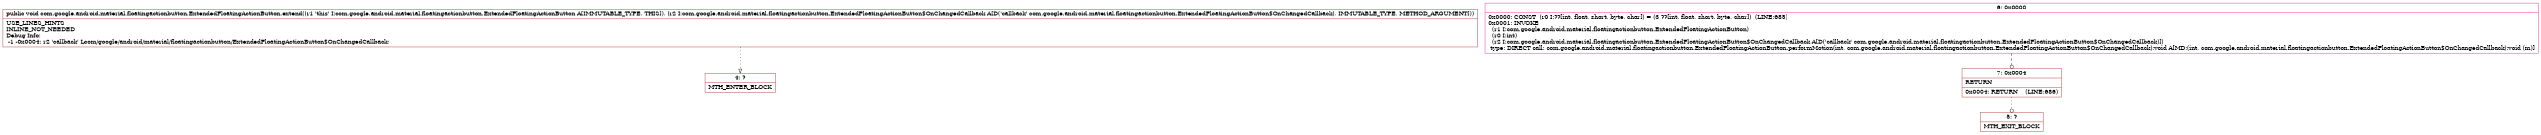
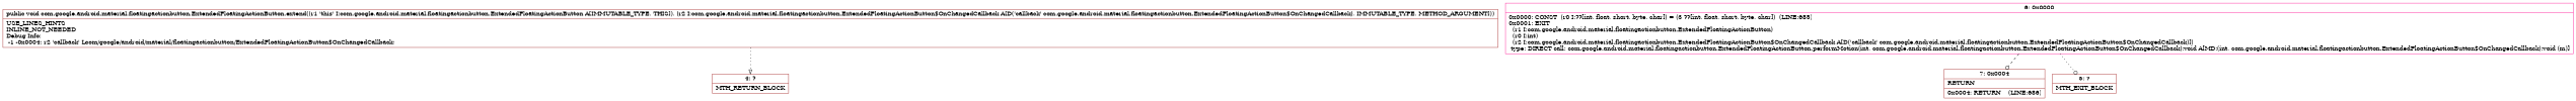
  digraph {
    node [color=brown shape=record]
    edge [arrowhead=odot style=dotted]
-   n1 [label="{4\:\ ?|MTH_ENTER_BLOCK\l}"]
-   n2 [color=deeppink label="{6\:\ 0x0000|0x0000: CONST  (r0 I:??[int, float, short, byte, char]) = (3 ??[int, float, short, byte, char])  (LINE:685)\l0x0001: INVOKE  \l  (r1 I:com.google.android.material.floatingactionbutton.ExtendedFloatingActionButton)\l  (r0 I:int)\l  (r2 I:com.google.android.material.floatingactionbutton.ExtendedFloatingActionButton$OnChangedCallback A[D('callback' com.google.android.material.floatingactionbutton.ExtendedFloatingActionButton$OnChangedCallback)])\l type: DIRECT call: com.google.android.material.floatingactionbutton.ExtendedFloatingActionButton.performMotion(int, com.google.android.material.floatingactionbutton.ExtendedFloatingActionButton$OnChangedCallback):void A[MD:(int, com.google.android.material.floatingactionbutton.ExtendedFloatingActionButton$OnChangedCallback):void (m)]\l}"]
+   n1 [label="{4\:\ ?|MTH_RETURN_BLOCK\l}"]
+   n2 [color=deeppink label="{6\:\ 0x0000|0x0000: CONST  (r0 I:??[int, float, short, byte, char]) = (3 ??[int, float, short, byte, char])  (LINE:685)\l0x0001: EXIT  \l  (r1 I:com.google.android.material.floatingactionbutton.ExtendedFloatingActionButton)\l  (r0 I:int)\l  (r2 I:com.google.android.material.floatingactionbutton.ExtendedFloatingActionButton$OnChangedCallback A[D('callback' com.google.android.material.floatingactionbutton.ExtendedFloatingActionButton$OnChangedCallback)])\l type: DIRECT call: com.google.android.material.floatingactionbutton.ExtendedFloatingActionButton.performMotion(int, com.google.android.material.floatingactionbutton.ExtendedFloatingActionButton$OnChangedCallback):void A[MD:(int, com.google.android.material.floatingactionbutton.ExtendedFloatingActionButton$OnChangedCallback):void (m)]\l}"]
    n3 [label="{7\:\ 0x0004|RETURN\l|0x0004: RETURN    (LINE:686)\l}"]
    n4 [label="{5\:\ ?|MTH_EXIT_BLOCK\l}"]
    n5 [label="{public void com.google.android.material.floatingactionbutton.ExtendedFloatingActionButton.extend((r1 'this' I:com.google.android.material.floatingactionbutton.ExtendedFloatingActionButton A[IMMUTABLE_TYPE, THIS]), (r2 I:com.google.android.material.floatingactionbutton.ExtendedFloatingActionButton$OnChangedCallback A[D('callback' com.google.android.material.floatingactionbutton.ExtendedFloatingActionButton$OnChangedCallback), IMMUTABLE_TYPE, METHOD_ARGUMENT]))  | USE_LINES_HINTS\lINLINE_NOT_NEEDED\lDebug Info:\l  \-1 \-0x0004: r2 'callback' Lcom\/google\/android\/material\/floatingactionbutton\/ExtendedFloatingActionButton$OnChangedCallback;\l}"]
    n2 -> n3 [style=dashed]
-   n3 -> n4
+   n2 -> n4
    n5 -> n1 [arrowhead=onormal]
  }
